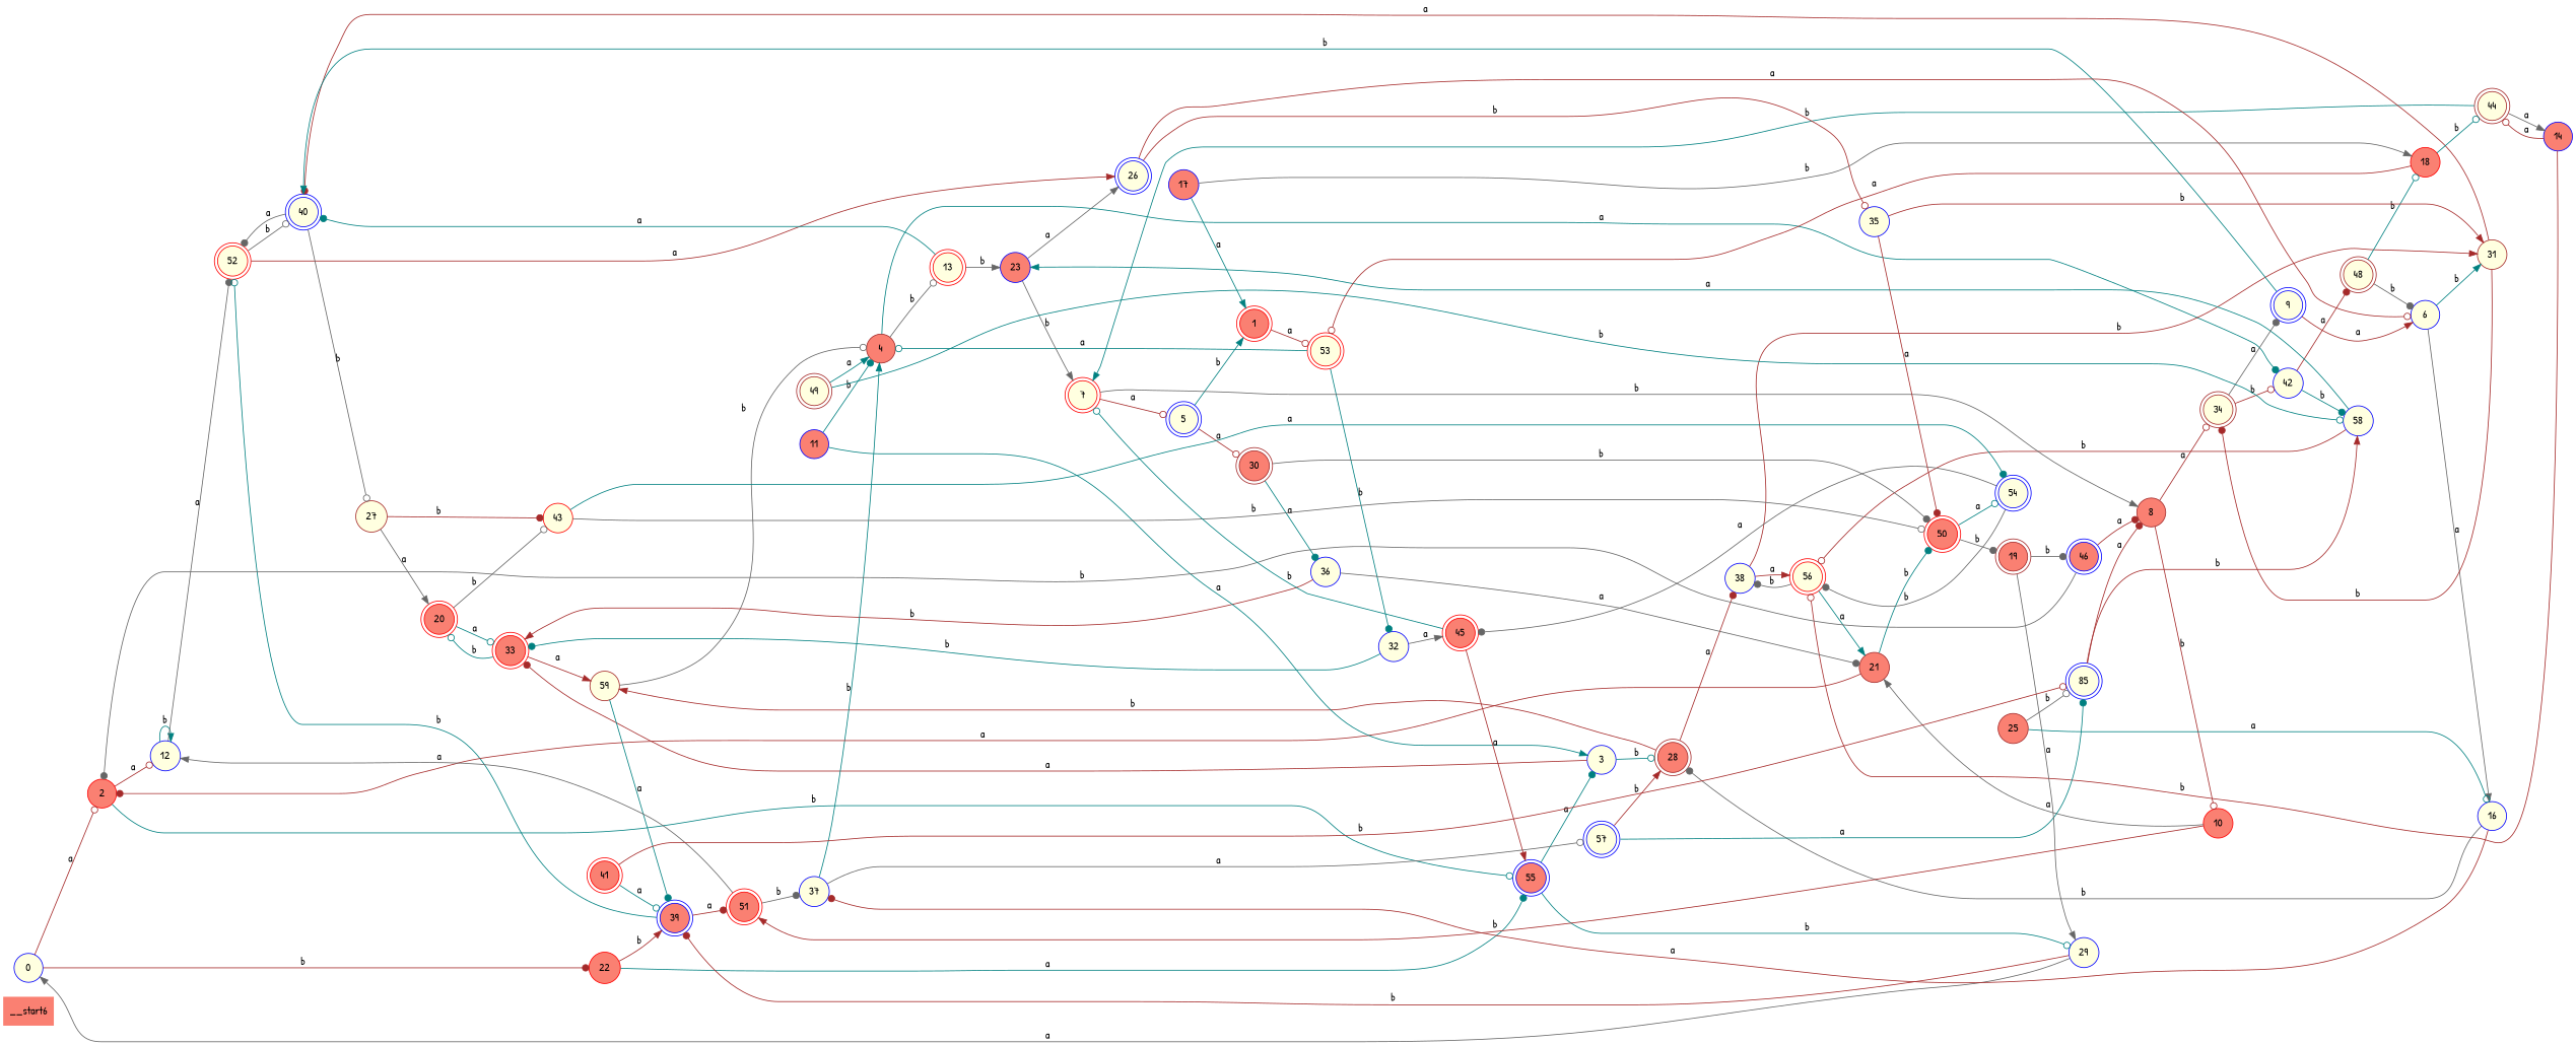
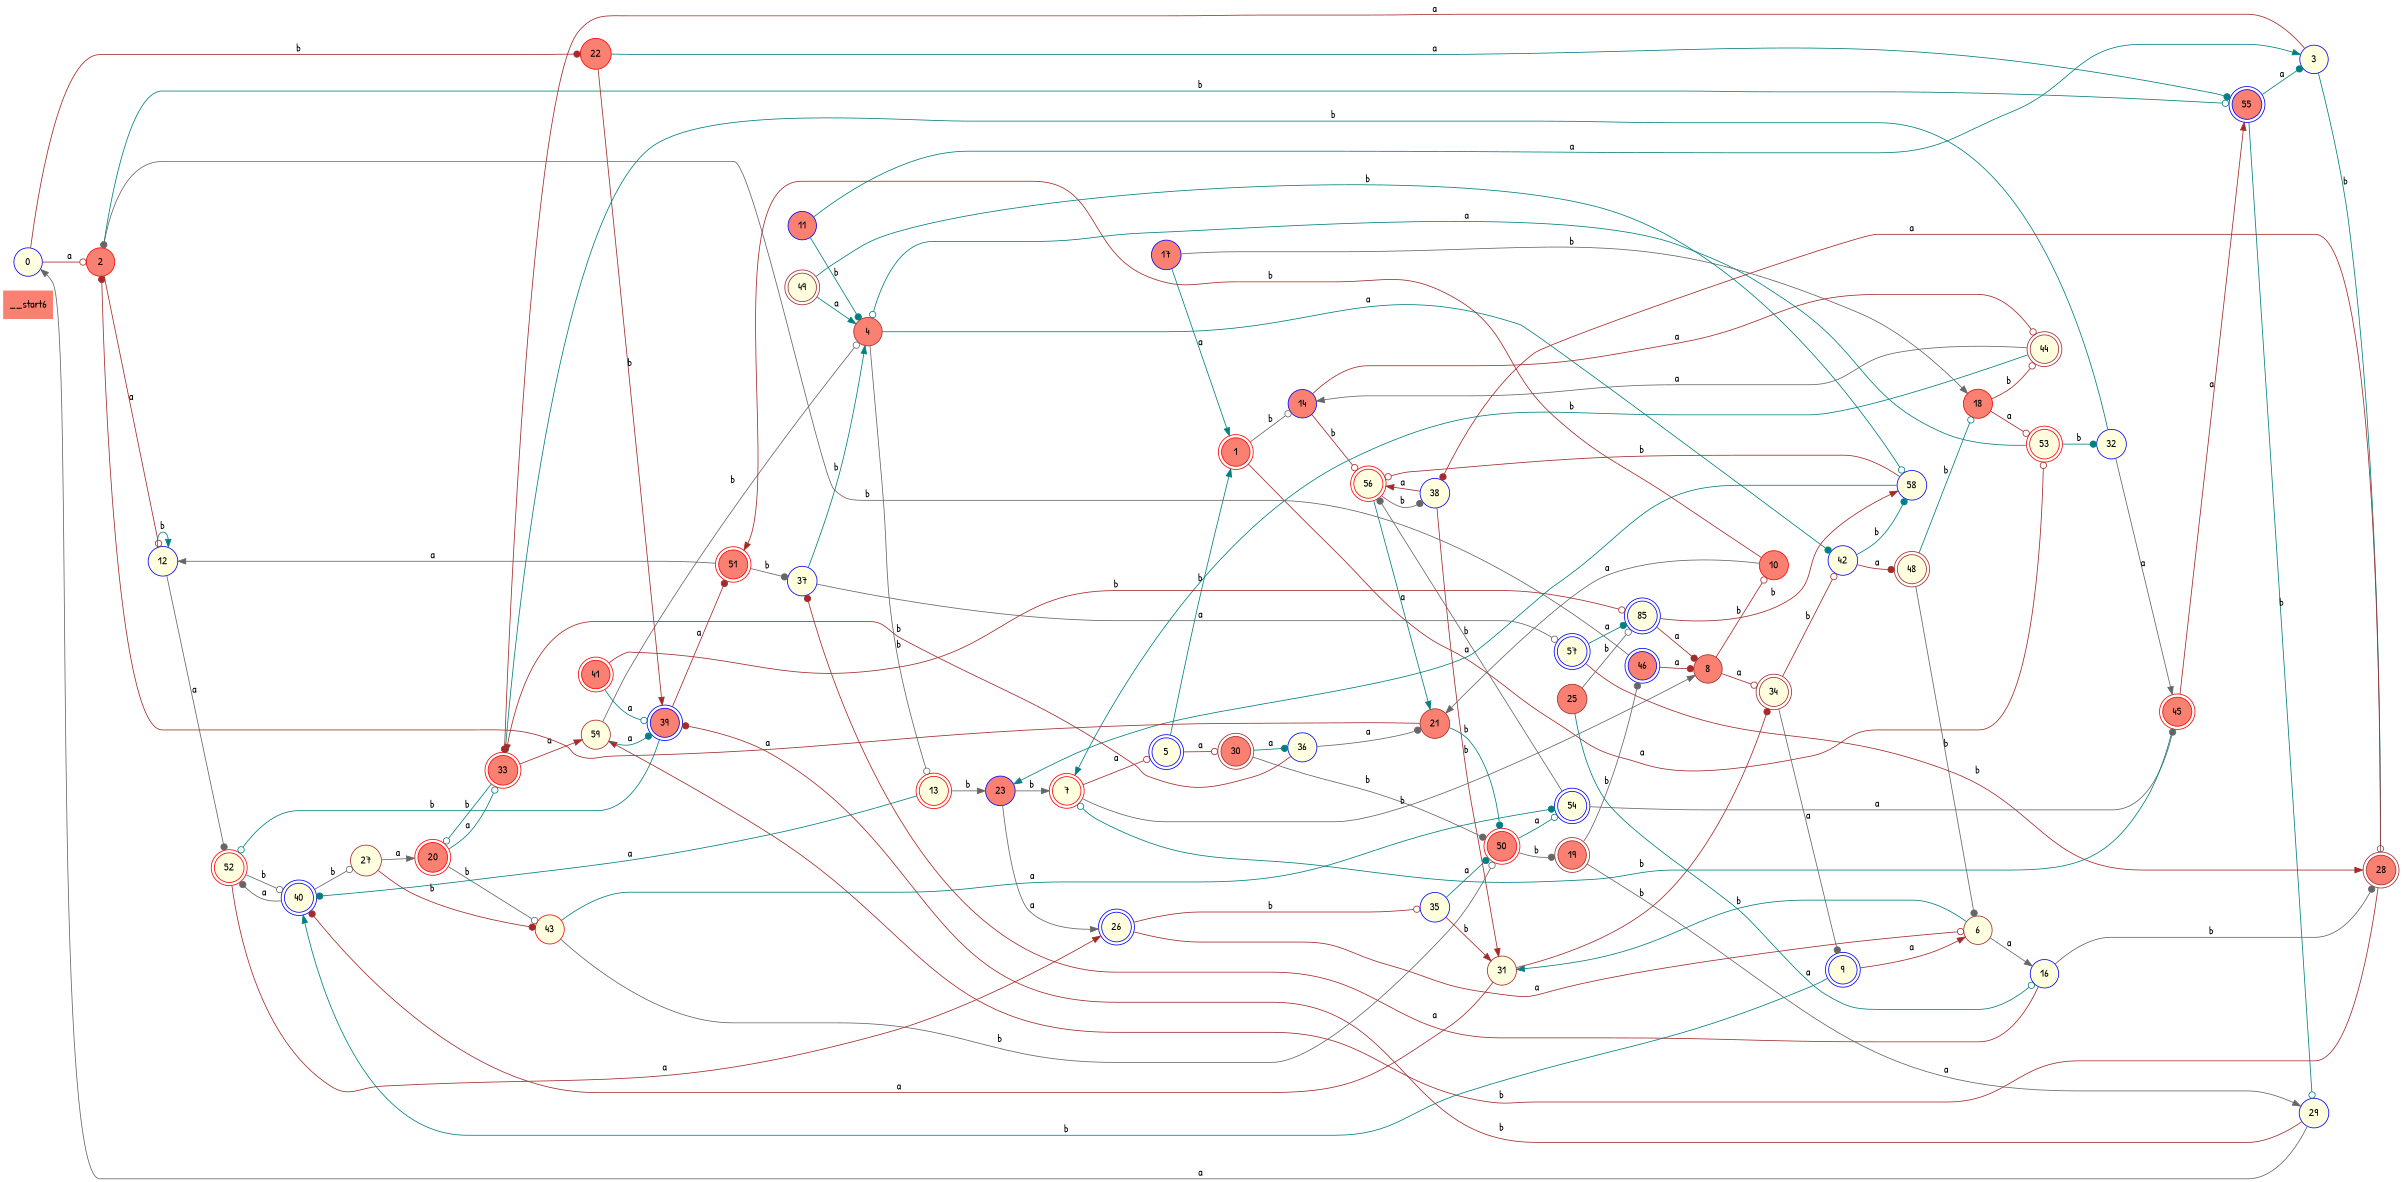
  digraph {
    fontname="Patrick Hand"
    rankdir=LR
    node [color=blue fillcolor=lightyellow fontname="Patrick Hand" shape=circle style=filled]
    edge [arrowhead=dot color=brown fontname="Patrick Hand"]
    n1 [color=red fillcolor=salmon label=__start6 shape=none]
    n2 [label=0]
    n3 [color=red fillcolor=salmon label=2]
    n4 [color=red fillcolor=salmon label=22]
    n5 [label=12]
    n6 [fillcolor=salmon label=55 shape=doublecircle style="rounded,filled"]
    n7 [fillcolor=salmon label=39 shape=doublecircle style="rounded,filled"]
    n8 [color=red fillcolor=salmon label=1 shape=doublecircle style="rounded,filled"]
    n9 [fillcolor=salmon label=14]
    n10 [color=red label=53 shape=doublecircle style="rounded,filled"]
    n11 [color=brown label=44 shape=doublecircle style="rounded,filled"]
    n12 [color=red label=56 shape=doublecircle style="rounded,filled"]
    n13 [color=brown fillcolor=salmon label=4]
    n14 [label=32]
    n15 [color=red label=52 shape=doublecircle style="rounded,filled"]
    n16 [label=3]
    n17 [label=29]
    n18 [color=brown fillcolor=salmon label=28 shape=doublecircle style="rounded,filled"]
    n19 [color=red fillcolor=salmon label=33 shape=doublecircle style="rounded,filled"]
    n20 [label=38]
    n21 [color=brown label=59]
    n22 [color=red fillcolor=salmon label=20 shape=doublecircle style="rounded,filled"]
    n23 [color=red label=13 shape=doublecircle style="rounded,filled"]
    n24 [label=42]
    n25 [label=40 shape=doublecircle style="rounded,filled"]
    n26 [fillcolor=salmon label=23]
    n27 [label=58]
    n28 [color=brown label=48 shape=doublecircle style="rounded,filled"]
    n29 [label=5 shape=doublecircle style="rounded,filled"]
    n30 [color=brown fillcolor=salmon label=30 shape=doublecircle style="rounded,filled"]
    n31 [color=red fillcolor=salmon label=50 shape=doublecircle style="rounded,filled"]
    n32 [label=36]
-   n33 [label=6]
+   n33 [color=brown label=6]
    n34 [label=16]
    n35 [color=brown label=31]
    n36 [label=37]
    n37 [color=brown label=34 shape=doublecircle style="rounded,filled"]
    n38 [color=red label=7 shape=doublecircle style="rounded,filled"]
    n39 [color=brown fillcolor=salmon label=8]
    n40 [color=red fillcolor=salmon label=10]
    n41 [color=brown fillcolor=salmon label=21]
    n42 [color=red fillcolor=salmon label=51 shape=doublecircle style="rounded,filled"]
    n43 [label=9 shape=doublecircle style="rounded,filled"]
    n44 [color=brown label=27]
    n45 [fillcolor=salmon label=11]
    n46 [label=26 shape=doublecircle style="rounded,filled"]
    n47 [label=85 shape=doublecircle style="rounded,filled"]
    n48 [label=57 shape=doublecircle style="rounded,filled"]
    n49 [fillcolor=salmon label=17]
    n50 [color=red fillcolor=salmon label=18]
    n51 [color=brown fillcolor=salmon label=19 shape=doublecircle style="rounded,filled"]
    n52 [fillcolor=salmon label=46 shape=doublecircle style="rounded,filled"]
    n53 [color=red label=43]
    n54 [label=54 shape=doublecircle style="rounded,filled"]
    n55 [label=35]
    n56 [color=brown fillcolor=salmon label=25]
    n57 [color=red fillcolor=salmon label=45 shape=doublecircle style="rounded,filled"]
    n58 [color=red fillcolor=salmon label=41 shape=doublecircle style="rounded,filled"]
    n59 [color=brown label=49 shape=doublecircle style="rounded,filled"]
    n2 -> n3 [arrowhead=odot label=a]
    n2 -> n4 [label=b]
    n3 -> n5 [arrowhead=odot label=a]
    n3 -> n6 [arrowhead=odot color=teal label=b]
    n4 -> n6 [color=teal label=a]
    n4 -> n7 [arrowhead=normal label=b]
    n5 -> n5 [arrowhead=normal color=teal label=b]
    n5 -> n15 [color=gray40 label=a]
    n6 -> n16 [color=teal label=a]
    n6 -> n17 [arrowhead=odot color=teal label=b]
    n7 -> n15 [arrowhead=odot color=teal label=b]
    n7 -> n42 [label=a]
+   n8 -> n9 [arrowhead=odot color=gray40 label=b]
    n8 -> n10 [arrowhead=odot label=a]
    n9 -> n11 [arrowhead=odot label=a]
    n9 -> n12 [arrowhead=odot label=b]
    n10 -> n13 [arrowhead=odot color=teal label=a]
    n10 -> n14 [color=teal label=b]
    n11 -> n9 [arrowhead=normal color=gray40 label=a]
    n11 -> n38 [arrowhead=normal color=teal label=b]
    n12 -> n20 [color=gray40 label=b]
    n12 -> n41 [arrowhead=normal color=teal label=a]
    n13 -> n23 [arrowhead=odot color=gray40 label=b]
    n13 -> n24 [color=teal label=a]
    n14 -> n19 [color=teal label=b]
    n14 -> n57 [arrowhead=normal color=gray40 label=a]
    n15 -> n25 [arrowhead=odot color=gray40 label=b]
    n15 -> n46 [arrowhead=normal label=a]
    n16 -> n18 [arrowhead=odot color=teal label=b]
    n16 -> n19 [label=a]
    n17 -> n2 [arrowhead=normal color=gray40 label=a]
    n17 -> n7 [label=b]
    n18 -> n20 [label=a]
    n18 -> n21 [arrowhead=normal label=b]
    n19 -> n21 [arrowhead=normal label=a]
    n19 -> n22 [arrowhead=odot color=teal label=b]
    n20 -> n12 [arrowhead=normal label=a]
    n20 -> n35 [arrowhead=normal label=b]
    n21 -> n7 [color=teal label=a]
    n21 -> n13 [arrowhead=odot color=gray40 label=b]
    n22 -> n19 [arrowhead=odot color=teal label=a]
    n22 -> n53 [arrowhead=odot color=gray40 label=b]
    n23 -> n25 [color=teal label=a]
    n23 -> n26 [arrowhead=normal color=gray40 label=b]
    n24 -> n27 [color=teal label=b]
    n24 -> n28 [label=a]
    n25 -> n15 [color=gray40 label=a]
    n25 -> n44 [arrowhead=odot color=gray40 label=b]
    n26 -> n38 [arrowhead=normal color=gray40 label=b]
    n26 -> n46 [arrowhead=normal color=gray40 label=a]
    n27 -> n12 [arrowhead=odot label=b]
    n27 -> n26 [arrowhead=normal color=teal label=a]
    n28 -> n33 [color=gray40 label=b]
    n28 -> n50 [arrowhead=odot color=teal label=b]
    n29 -> n8 [arrowhead=normal color=teal label=b]
    n29 -> n30 [arrowhead=odot label=a]
    n30 -> n31 [color=gray40 label=b]
    n30 -> n32 [color=teal label=a]
    n31 -> n51 [color=gray40 label=b]
    n31 -> n54 [arrowhead=odot color=teal label=a]
    n32 -> n19 [arrowhead=normal label=b]
    n32 -> n41 [color=gray40 label=a]
    n33 -> n34 [arrowhead=normal color=gray40 label=a]
    n33 -> n35 [arrowhead=normal color=teal label=b]
    n34 -> n18 [color=gray40 label=b]
    n34 -> n36 [label=a]
    n35 -> n25 [label=a]
    n35 -> n37 [label=b]
    n36 -> n13 [arrowhead=normal color=teal label=b]
    n36 -> n48 [arrowhead=odot color=gray40 label=a]
    n37 -> n24 [arrowhead=odot label=b]
    n37 -> n43 [color=gray40 label=a]
    n38 -> n29 [arrowhead=odot label=a]
    n38 -> n39 [arrowhead=normal color=gray40 label=b]
    n39 -> n37 [arrowhead=odot label=a]
    n39 -> n40 [arrowhead=odot label=b]
    n40 -> n41 [arrowhead=normal color=gray40 label=a]
    n40 -> n42 [arrowhead=normal label=b]
    n41 -> n3 [label=a]
    n41 -> n31 [color=teal label=b]
    n42 -> n5 [arrowhead=normal color=gray40 label=a]
    n42 -> n36 [color=gray40 label=b]
    n43 -> n25 [arrowhead=normal color=teal label=b]
    n43 -> n33 [arrowhead=normal label=a]
    n44 -> n22 [arrowhead=normal color=gray40 label=a]
    n44 -> n53 [label=b]
    n45 -> n13 [color=teal label=b]
    n45 -> n16 [arrowhead=normal color=teal label=a]
    n46 -> n33 [arrowhead=odot label=a]
    n46 -> n55 [arrowhead=odot label=b]
    n47 -> n27 [arrowhead=normal label=b]
    n47 -> n39 [label=a]
    n48 -> n18 [arrowhead=normal label=b]
    n48 -> n47 [color=teal label=a]
    n49 -> n8 [arrowhead=normal color=teal label=a]
    n49 -> n50 [arrowhead=normal color=gray40 label=b]
    n50 -> n10 [arrowhead=odot label=a]
-   n50 -> n11 [arrowhead=odot color=teal label=b]
+   n50 -> n11 [arrowhead=odot label=b]
    n51 -> n17 [arrowhead=normal color=gray40 label=a]
    n51 -> n52 [color=gray40 label=b]
    n52 -> n3 [color=gray40 label=b]
    n52 -> n39 [label=a]
    n53 -> n31 [arrowhead=odot color=gray40 label=b]
    n53 -> n54 [color=teal label=a]
    n54 -> n12 [color=gray40 label=b]
    n54 -> n57 [color=gray40 label=a]
-   n55 -> n31 [label=a]
+   n55 -> n31 [color=teal label=a]
    n55 -> n35 [arrowhead=normal label=b]
    n56 -> n34 [arrowhead=odot color=teal label=a]
    n56 -> n47 [arrowhead=odot color=gray40 label=b]
    n57 -> n6 [arrowhead=normal label=a]
    n57 -> n38 [arrowhead=odot color=teal label=b]
    n58 -> n7 [arrowhead=odot color=teal label=a]
    n58 -> n47 [arrowhead=odot label=b]
    n59 -> n13 [arrowhead=normal color=teal label=a]
    n59 -> n27 [arrowhead=odot color=teal label=b]
  }
